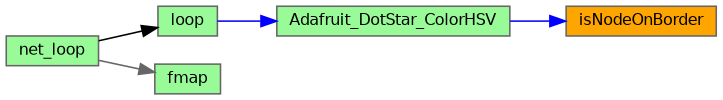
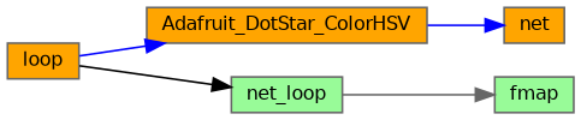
  digraph {
    rankdir=LR
    node [color=grey40 fillcolor=palegreen fontname=Helvetica fontsize=10 shape=box style=filled]
    edge [color=blue fontname=Helvetica fontsize=10 labelfontname=Helvetica labelfontsize=10 style=solid]
-   n1 [color=gray40 fontcolor=black height=0.2 label=loop width=0.4]
-   n2 [height=0.2 label=Adafruit_DotStar_ColorHSV width=0.4]
+   n1 [color=gray40 fillcolor=orange fontcolor=black height=0.2 label=loop width=0.4]
+   n2 [fillcolor=orange height=0.2 label=Adafruit_DotStar_ColorHSV width=0.4]
    n3 [height=0.2 label=net_loop width=0.4]
-   n4 [fillcolor=orange height=0.2 label=isNodeOnBorder width=0.4]
+   n4 [fillcolor=orange height=0.2 label=net width=0.4]
    n5 [height=0.2 label=fmap width=0.4]
    n1 -> n2
-   n3 -> n1 [color=black]
+   n1 -> n3 [color=black]
    n2 -> n4
    n3 -> n5 [color=gray40]
  }
